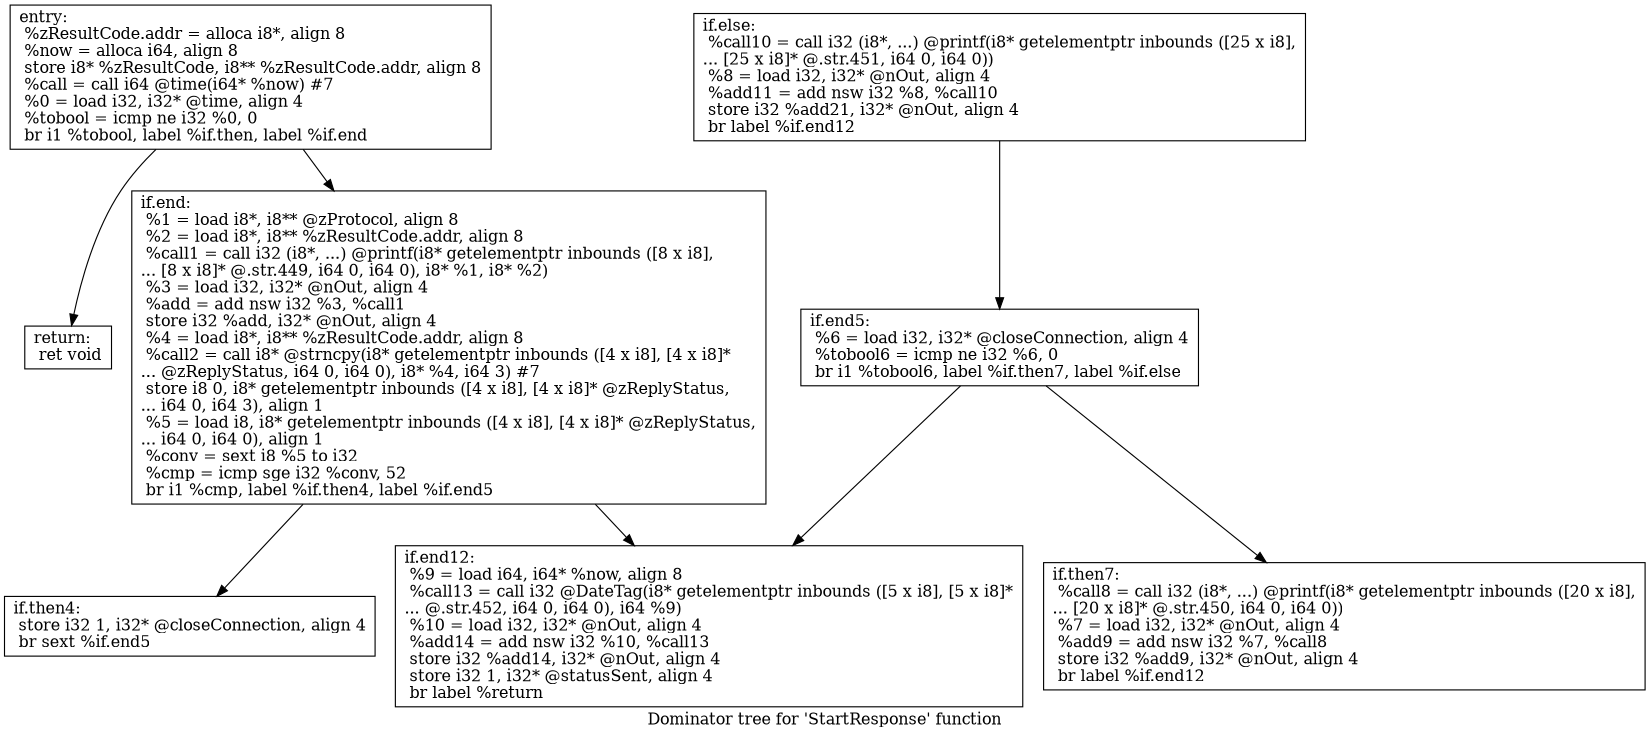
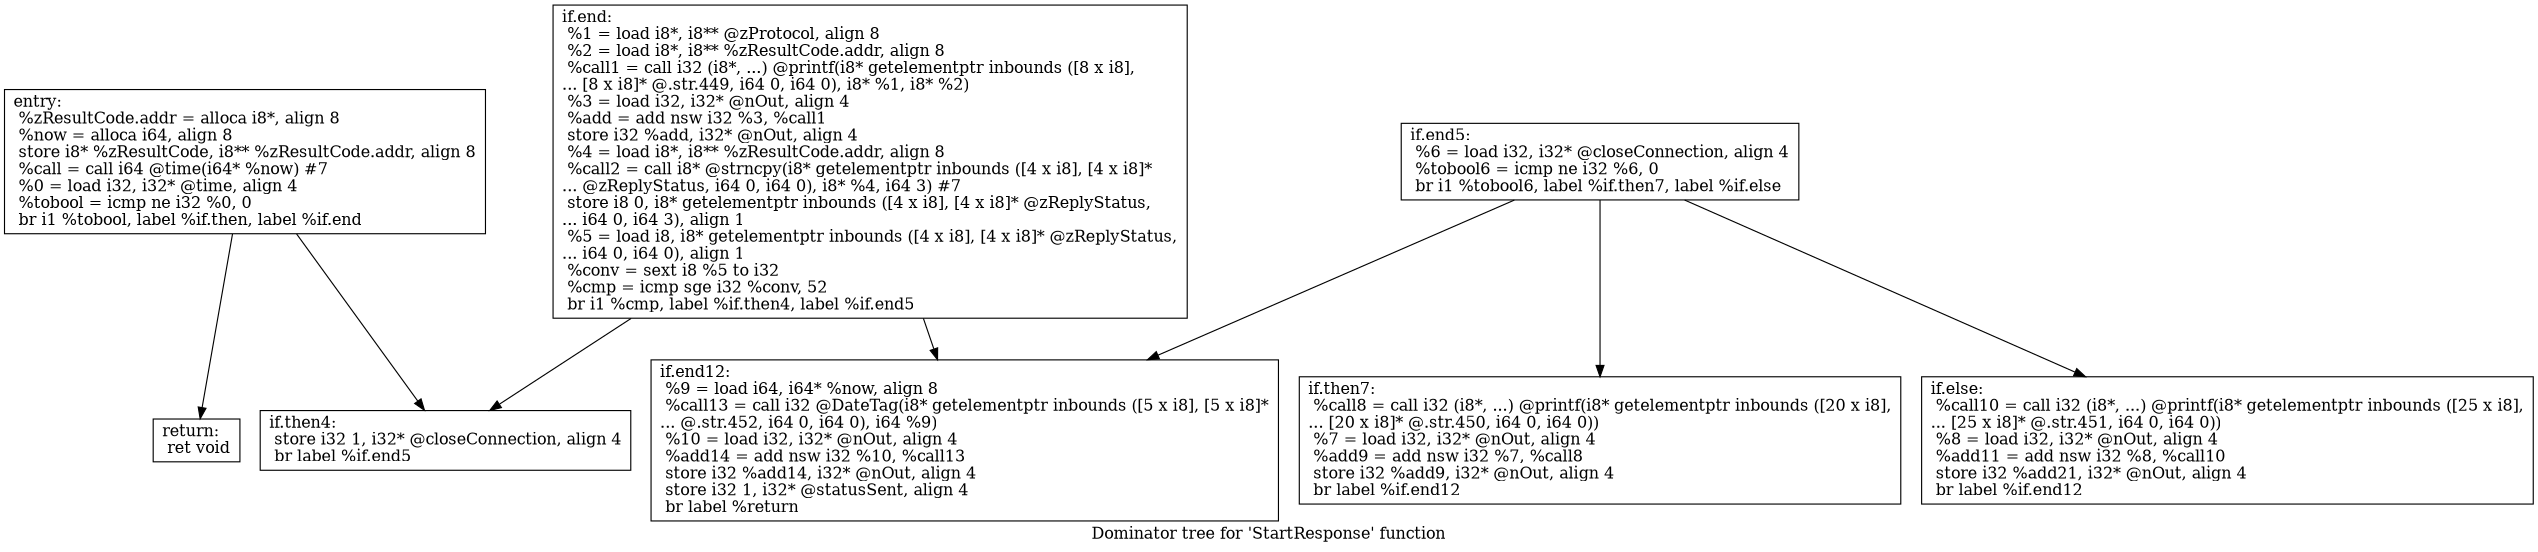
  digraph {
    label="Dominator tree for 'StartResponse' function"
    node [shape=record]
    n1 [label="{entry:\l  %zResultCode.addr = alloca i8*, align 8\l  %now = alloca i64, align 8\l  store i8* %zResultCode, i8** %zResultCode.addr, align 8\l  %call = call i64 @time(i64* %now) #7\l  %0 = load i32, i32* @time, align 4\l  %tobool = icmp ne i32 %0, 0\l  br i1 %tobool, label %if.then, label %if.end\l}"]
    n2 [label="{return:                                           \l  ret void\l}"]
    n3 [label="{if.end:                                           \l  %1 = load i8*, i8** @zProtocol, align 8\l  %2 = load i8*, i8** %zResultCode.addr, align 8\l  %call1 = call i32 (i8*, ...) @printf(i8* getelementptr inbounds ([8 x i8],\l... [8 x i8]* @.str.449, i64 0, i64 0), i8* %1, i8* %2)\l  %3 = load i32, i32* @nOut, align 4\l  %add = add nsw i32 %3, %call1\l  store i32 %add, i32* @nOut, align 4\l  %4 = load i8*, i8** %zResultCode.addr, align 8\l  %call2 = call i8* @strncpy(i8* getelementptr inbounds ([4 x i8], [4 x i8]*\l... @zReplyStatus, i64 0, i64 0), i8* %4, i64 3) #7\l  store i8 0, i8* getelementptr inbounds ([4 x i8], [4 x i8]* @zReplyStatus,\l... i64 0, i64 3), align 1\l  %5 = load i8, i8* getelementptr inbounds ([4 x i8], [4 x i8]* @zReplyStatus,\l... i64 0, i64 0), align 1\l  %conv = sext i8 %5 to i32\l  %cmp = icmp sge i32 %conv, 52\l  br i1 %cmp, label %if.then4, label %if.end5\l}"]
-   n4 [label="{if.then4:                                         \l  store i32 1, i32* @closeConnection, align 4\l  br sext %if.end5\l}"]
+   n4 [label="{if.then4:                                         \l  store i32 1, i32* @closeConnection, align 4\l  br label %if.end5\l}"]
    n5 [label="{if.end12:                                         \l  %9 = load i64, i64* %now, align 8\l  %call13 = call i32 @DateTag(i8* getelementptr inbounds ([5 x i8], [5 x i8]*\l... @.str.452, i64 0, i64 0), i64 %9)\l  %10 = load i32, i32* @nOut, align 4\l  %add14 = add nsw i32 %10, %call13\l  store i32 %add14, i32* @nOut, align 4\l  store i32 1, i32* @statusSent, align 4\l  br label %return\l}"]
    n6 [label="{if.end5:                                          \l  %6 = load i32, i32* @closeConnection, align 4\l  %tobool6 = icmp ne i32 %6, 0\l  br i1 %tobool6, label %if.then7, label %if.else\l}"]
    n7 [label="{if.then7:                                         \l  %call8 = call i32 (i8*, ...) @printf(i8* getelementptr inbounds ([20 x i8],\l... [20 x i8]* @.str.450, i64 0, i64 0))\l  %7 = load i32, i32* @nOut, align 4\l  %add9 = add nsw i32 %7, %call8\l  store i32 %add9, i32* @nOut, align 4\l  br label %if.end12\l}"]
    n8 [label="{if.else:                                          \l  %call10 = call i32 (i8*, ...) @printf(i8* getelementptr inbounds ([25 x i8],\l... [25 x i8]* @.str.451, i64 0, i64 0))\l  %8 = load i32, i32* @nOut, align 4\l  %add11 = add nsw i32 %8, %call10\l  store i32 %add21, i32* @nOut, align 4\l  br label %if.end12\l}"]
    n1 -> n2
-   n1 -> n3
+   n1 -> n4
    n3 -> n4
    n3 -> n5
    n6 -> n5
    n6 -> n7
-   n8 -> n6
+   n6 -> n8
  }
